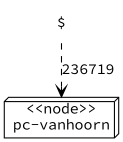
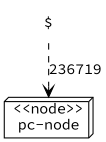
  digraph {
    rankdir=TB
    fontname="Source Code Pro"
    node [fontname="Source Code Pro"]
    n1 [label="$" shape=none]
-   n2 [fillcolor=white label="<<node>>\npc-vanhoorn" shape=box3d style=filled]
+   n2 [fillcolor=white label="<<node>>\npc-node" shape=box3d style=filled]
    n1 -> n2 [arrowhead=open label=236719 style=dashed fontname="Source Code Pro"]
  }
